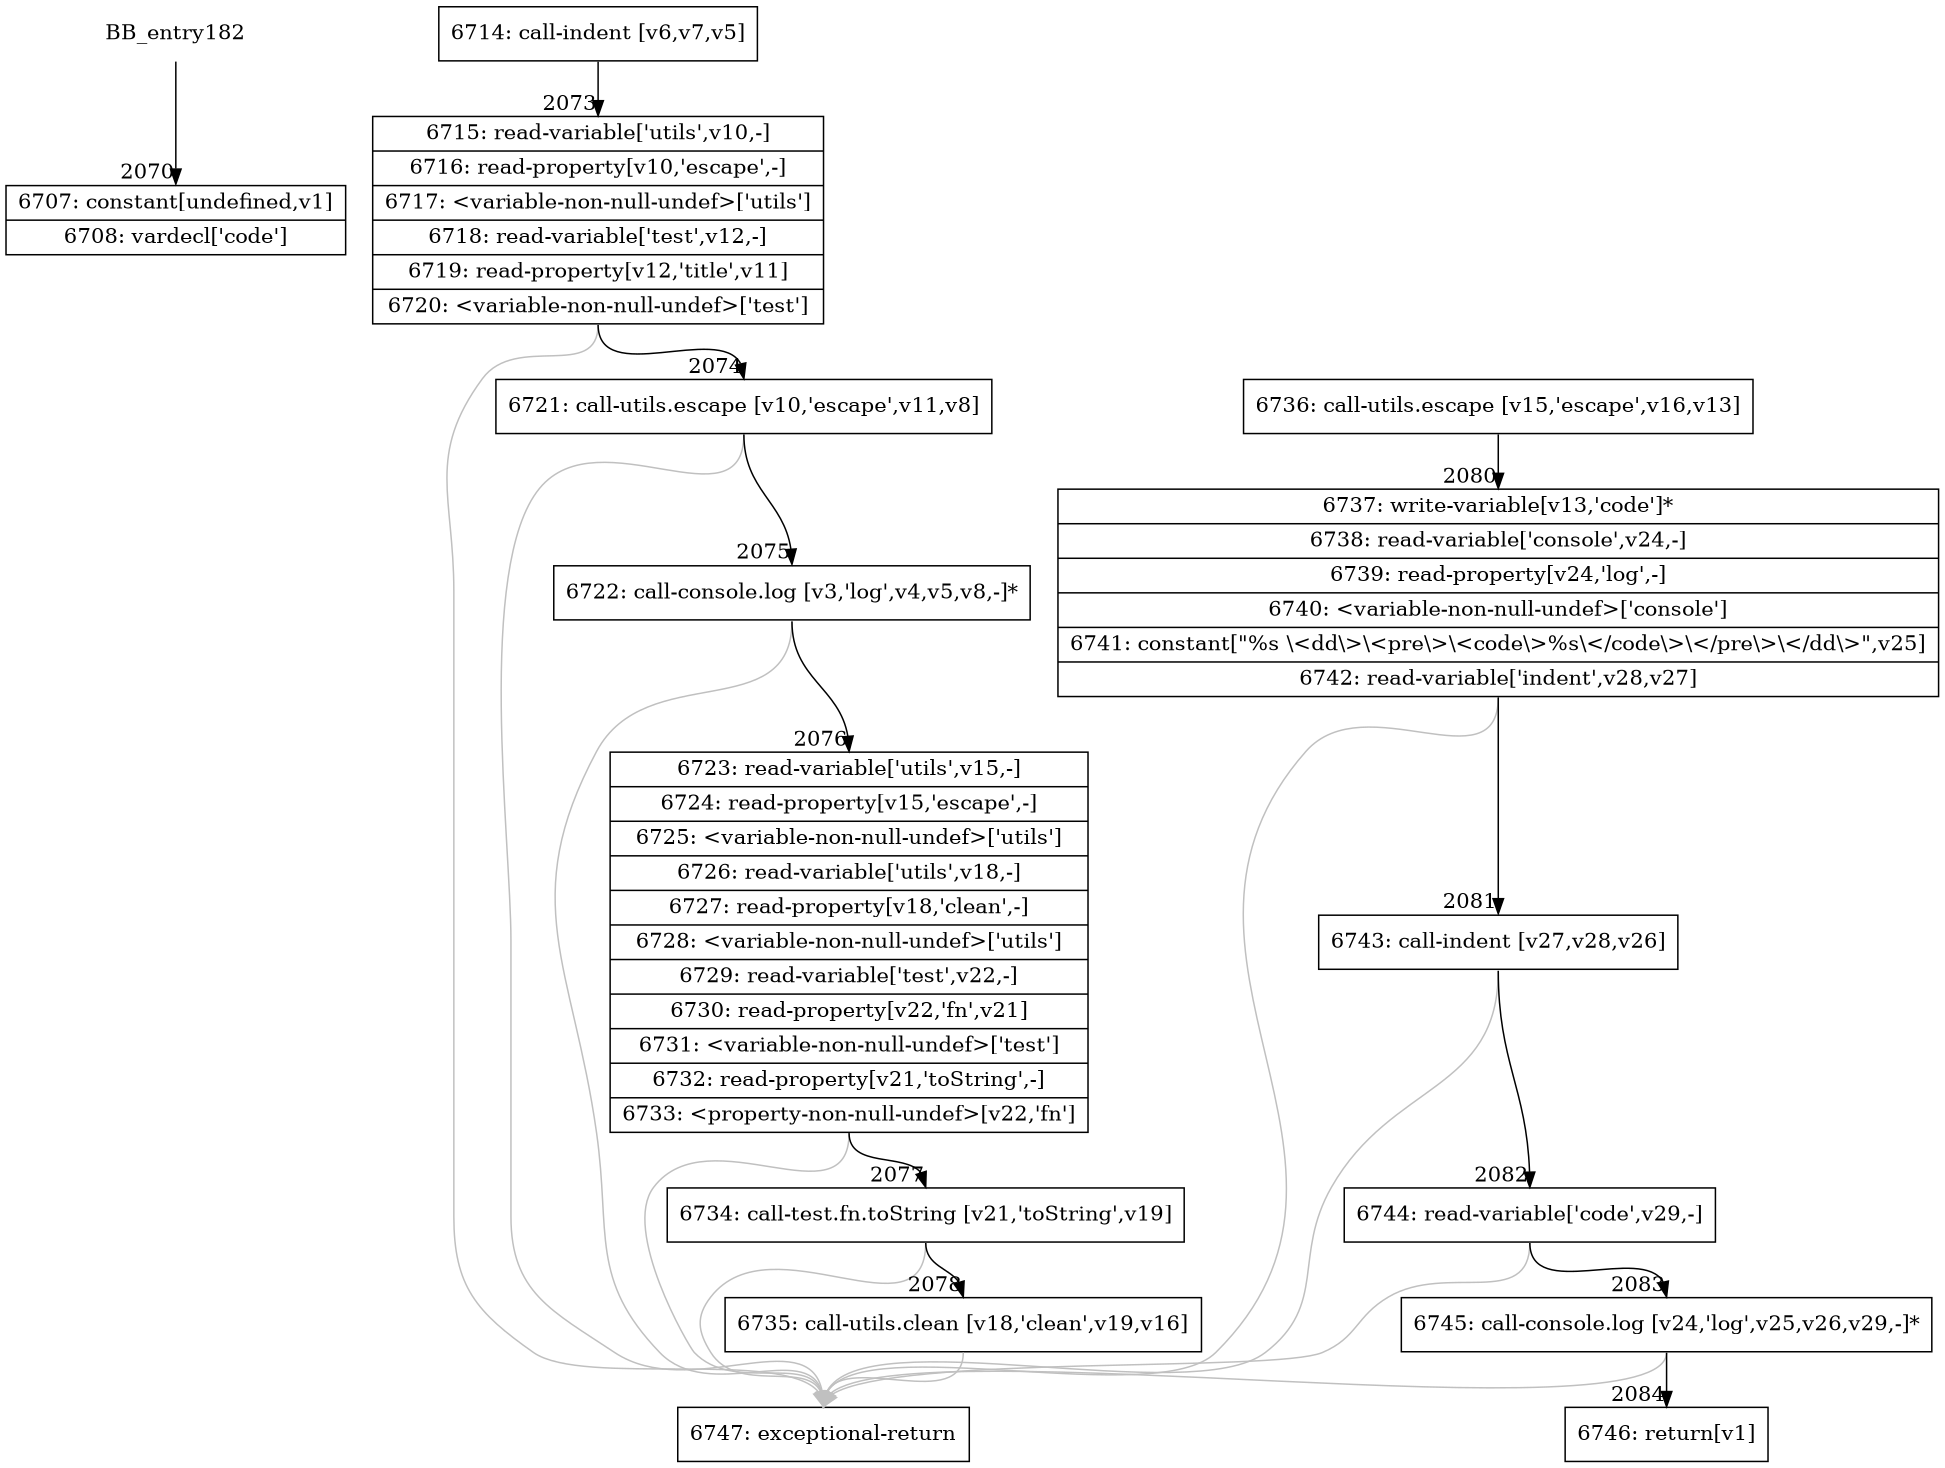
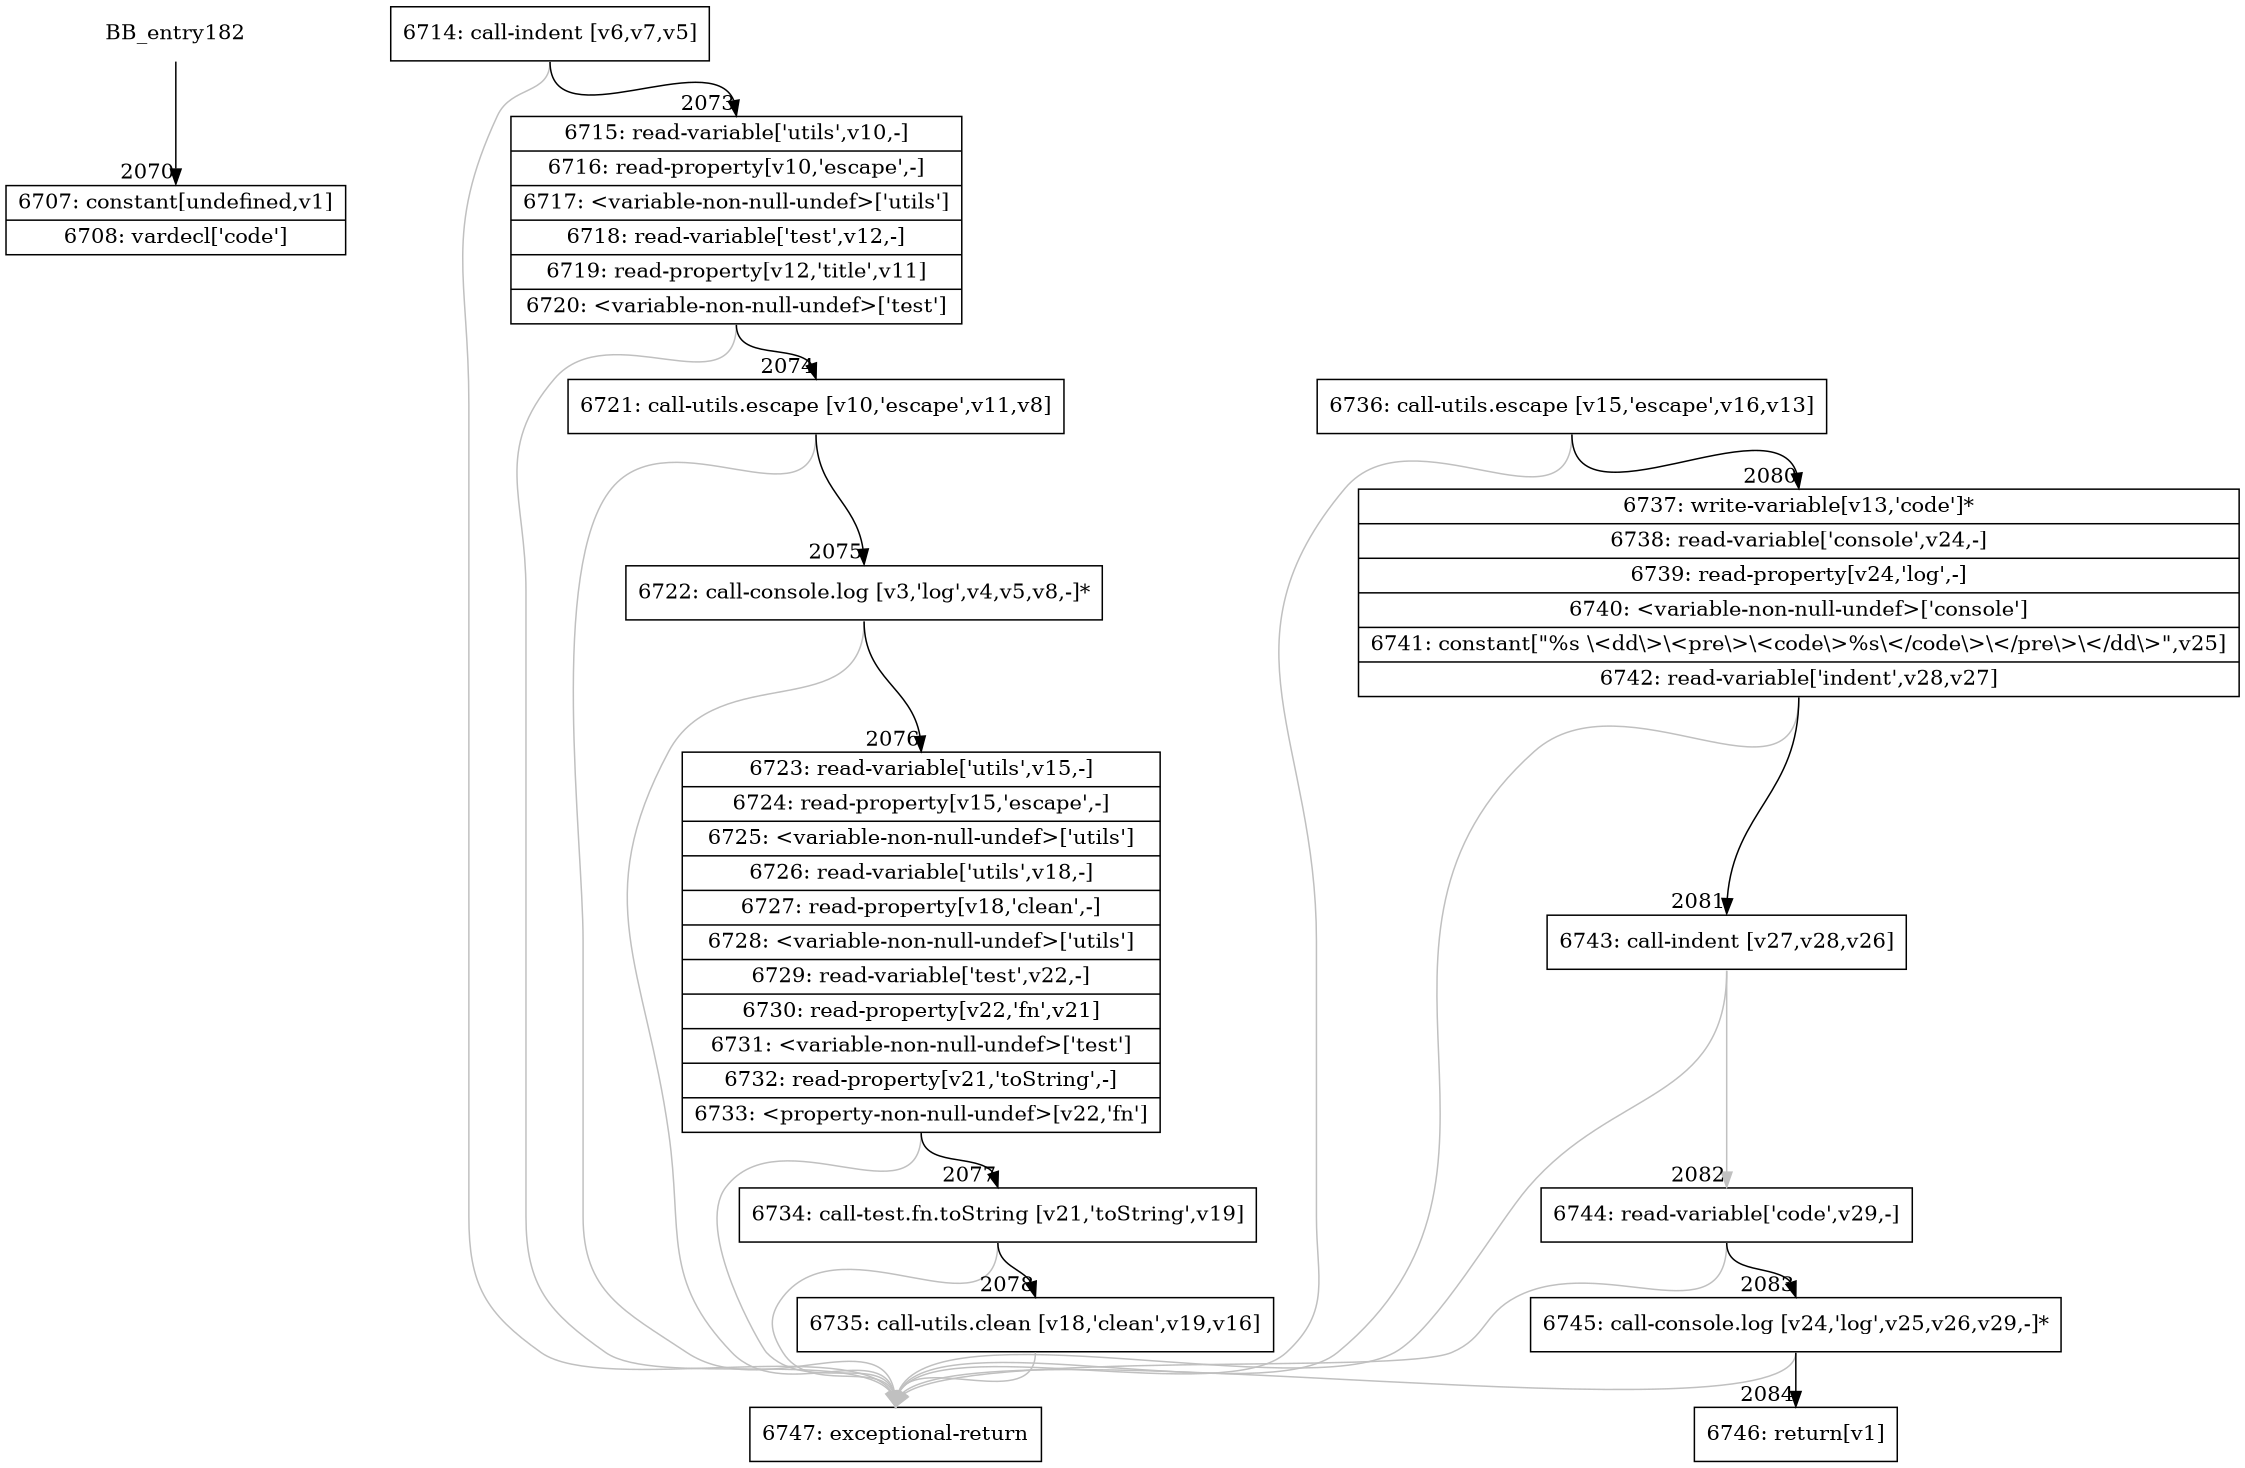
  digraph {
    rankdir=TD
    node [shape=record]
    edge [headport=n tailport=s]
    n1 [label=BB_entry182 shape=none]
    n2 [label="{6707: constant[undefined,v1]|6708: vardecl['code']}"]
    n3 [label="{6714: call-indent [v6,v7,v5]}"]
    n4 [label="{6747: exceptional-return}"]
    n5 [label="{6715: read-variable['utils',v10,-]|6716: read-property[v10,'escape',-]|6717: \<variable-non-null-undef\>['utils']|6718: read-variable['test',v12,-]|6719: read-property[v12,'title',v11]|6720: \<variable-non-null-undef\>['test']}"]
    n6 [label="{6721: call-utils.escape [v10,'escape',v11,v8]}"]
    n7 [label="{6722: call-console.log [v3,'log',v4,v5,v8,-]*}"]
    n8 [label="{6723: read-variable['utils',v15,-]|6724: read-property[v15,'escape',-]|6725: \<variable-non-null-undef\>['utils']|6726: read-variable['utils',v18,-]|6727: read-property[v18,'clean',-]|6728: \<variable-non-null-undef\>['utils']|6729: read-variable['test',v22,-]|6730: read-property[v22,'fn',v21]|6731: \<variable-non-null-undef\>['test']|6732: read-property[v21,'toString',-]|6733: \<property-non-null-undef\>[v22,'fn']}"]
    n9 [label="{6734: call-test.fn.toString [v21,'toString',v19]}"]
    n10 [label="{6735: call-utils.clean [v18,'clean',v19,v16]}"]
    n11 [label="{6736: call-utils.escape [v15,'escape',v16,v13]}"]
    n12 [label="{6737: write-variable[v13,'code']*|6738: read-variable['console',v24,-]|6739: read-property[v24,'log',-]|6740: \<variable-non-null-undef\>['console']|6741: constant[\"%s  \\\<dd\\\>\\\<pre\\\>\\\<code\\\>%s\\\</code\\\>\\\</pre\\\>\\\</dd\\\>\",v25]|6742: read-variable['indent',v28,v27]}"]
    n13 [label="{6743: call-indent [v27,v28,v26]}"]
    n14 [label="{6744: read-variable['code',v29,-]}"]
    n15 [label="{6745: call-console.log [v24,'log',v25,v26,v29,-]*}"]
    n16 [label="{6746: return[v1]}"]
    n1 -> n2 [headlabel="    2070"]
+   n3 -> n4 [color=gray]
    n3 -> n5 [headlabel="      2073"]
    n5 -> n4 [color=gray]
    n5 -> n6 [headlabel="      2074"]
    n6 -> n4 [color=gray]
    n6 -> n7 [headlabel="      2075"]
    n7 -> n4 [color=gray]
    n7 -> n8 [headlabel="      2076"]
    n8 -> n4 [color=gray]
    n8 -> n9 [headlabel="      2077"]
    n9 -> n4 [color=gray]
    n9 -> n10 [headlabel="      2078"]
    n10 -> n4 [color=gray]
+   n11 -> n4 [color=gray]
    n11 -> n12 [headlabel="      2080"]
    n12 -> n4 [color=gray]
    n12 -> n13 [headlabel="      2081"]
    n13 -> n4 [color=gray]
-   n13 -> n14 [headlabel="      2082"]
+   n13 -> n14 [headlabel="      2082" color=gray]
    n14 -> n4 [color=gray]
    n14 -> n15 [headlabel="      2083"]
    n15 -> n4 [color=gray]
    n15 -> n16 [headlabel="      2084"]
  }
